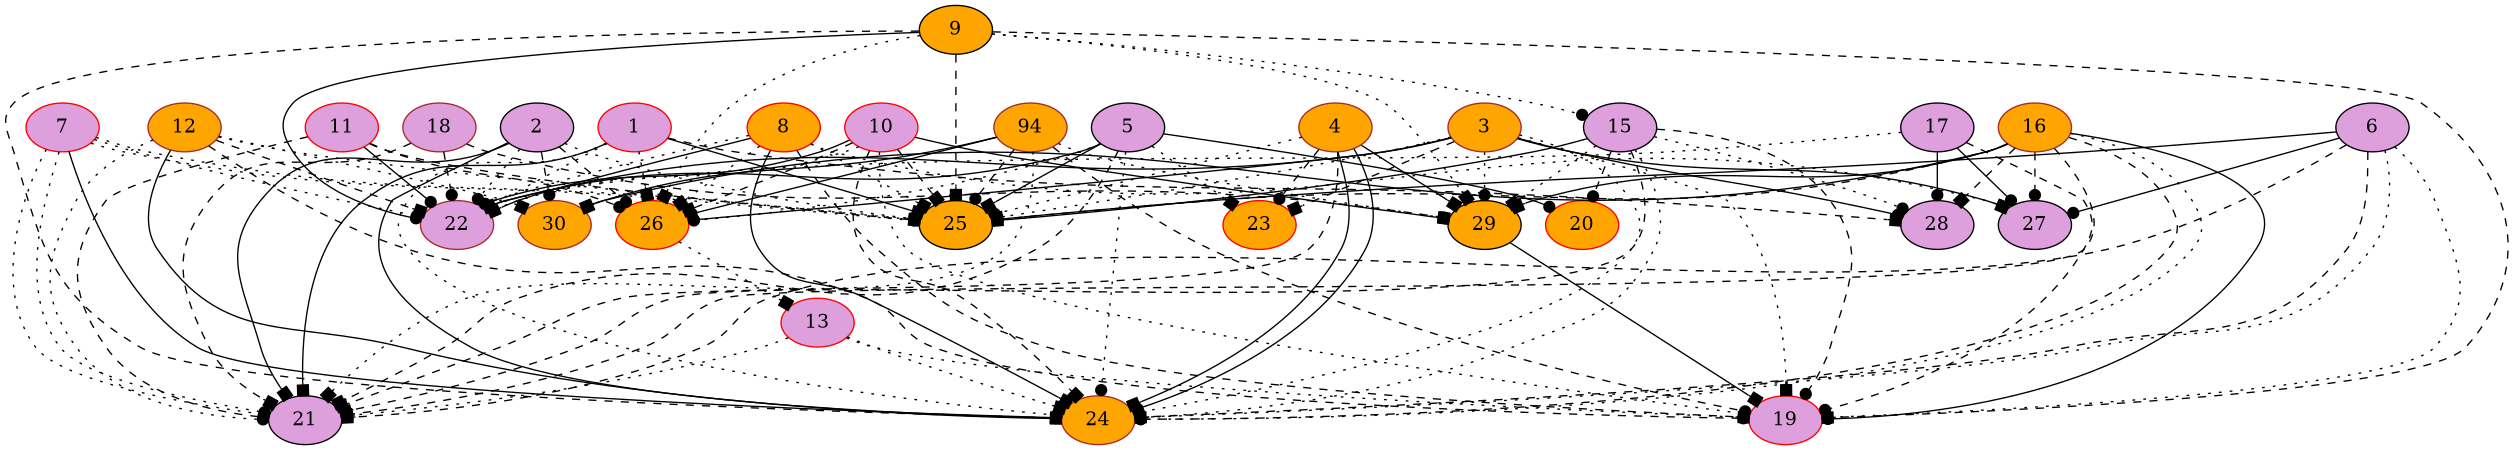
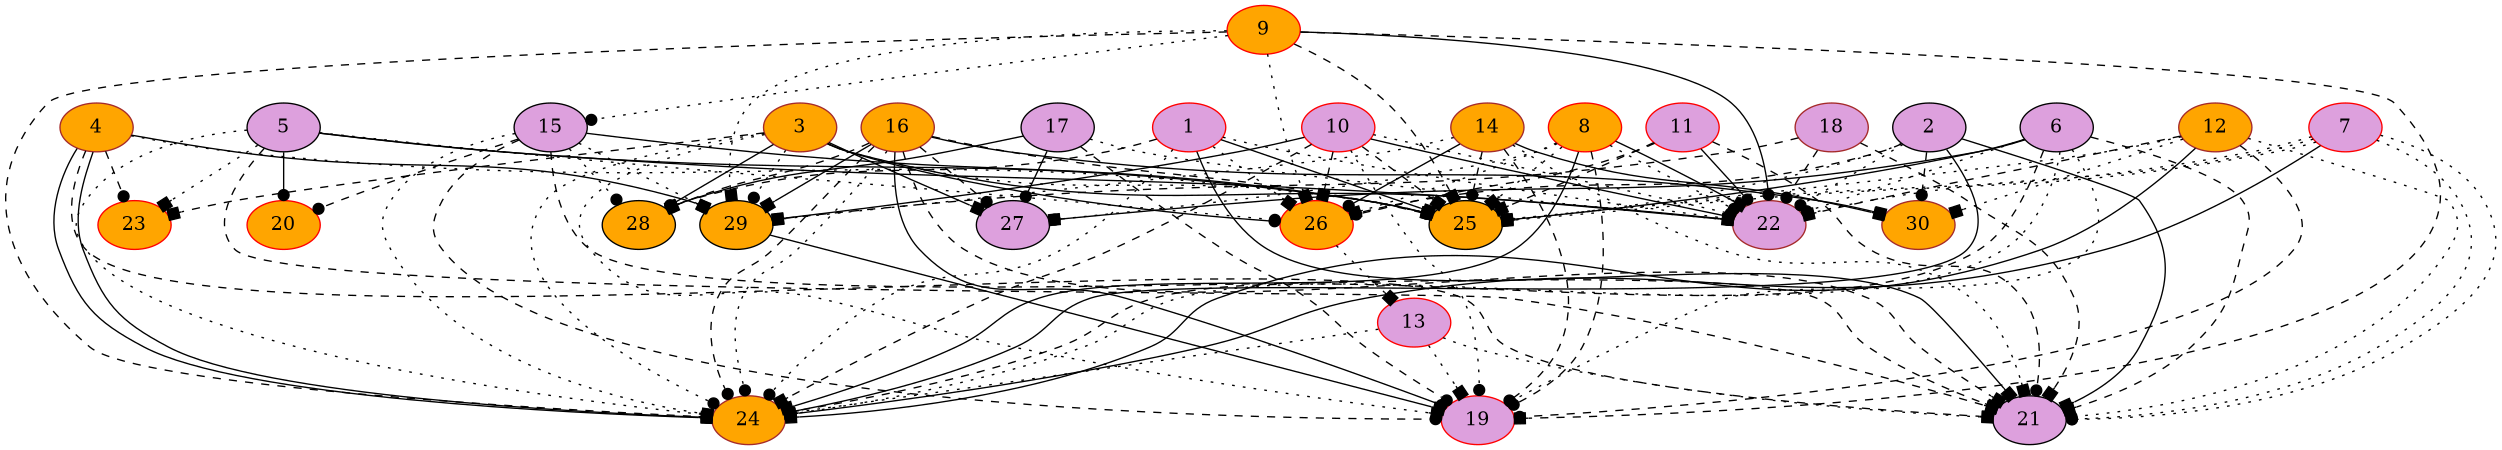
  digraph {
    node [alpha=0.18 color=red fillcolor=plum style=filled]
    edge [arrowhead=box style=dotted]
    1 [alpha=0.07 expect_size=22650880]
    21 [color=black expect_size=18049024]
    22 [alpha=0.05 color=brown expect_size=49772544]
    24 [alpha=0.10 color=brown expect_size=11834368 fillcolor=orange]
    25 [alpha=0.08 color=black expect_size=19488768 fillcolor=orange]
    26 [alpha=0.13 expect_size=46752768 fillcolor=orange]
-   28 [alpha=0.12 color=black expect_size=42597376]
+   28 [alpha=0.12 color=black expect_size=42597376 fillcolor=orange]
    13 [alpha=0.03 expect_size=14111744]
    2 [alpha=0.16 color=black expect_size=19400704]
    30 [alpha=0.07 color=brown expect_size=51929088 fillcolor=orange]
    19 [alpha=0.04 expect_size=23291904]
    3 [alpha=0.19 color=brown expect_size=45437952 fillcolor=orange]
    23 [alpha=0.09 expect_size=52322304 fillcolor=orange]
    27 [alpha=0.02 color=black expect_size=46150656]
    29 [alpha=0.09 color=black expect_size=43056128 fillcolor=orange]
    4 [alpha=0.17 color=brown expect_size=47160320 fillcolor=orange]
    5 [alpha=0.10 color=black expect_size=44155904]
    20 [alpha=0.17 expect_size=13450240 fillcolor=orange]
    6 [alpha=0.01 color=black expect_size=20142080]
    7 [expect_size=17312768]
    8 [alpha=0.20 expect_size=52358144 fillcolor=orange]
-   9 [alpha=0.16 color=black expect_size=24988672 fillcolor=orange]
+   9 [alpha=0.16 expect_size=24988672 fillcolor=orange]
    15 [alpha=0.12 color=black expect_size=49788928]
    10 [alpha=0.02 expect_size=5353472]
    11 [alpha=0.13 expect_size=7889920]
    12 [alpha=0.01 color=brown expect_size=23323648 fillcolor=orange]
-   14 [alpha=0.03 color=brown expect_size=10604544 fillcolor=orange label=94]
+   14 [alpha=0.03 color=brown expect_size=10604544 fillcolor=orange]
    16 [alpha=0.20 color=brown expect_size=26024960 fillcolor=orange]
    17 [color=black expect_size=27283456]
    18 [alpha=0.00 color=brown expect_size=23562240]
    1 -> 21 [style=solid]
    1 -> 22 [arrowhead=dot]
    1 -> 24 [arrowhead=dot]
    1 -> 25 [style=solid]
    1 -> 26
    1 -> 28 [style=dashed]
    26 -> 13
    13 -> 21
    13 -> 24
    13 -> 19
    2 -> 21 [style=solid]
    2 -> 22 [arrowhead=dot]
    2 -> 24 [arrowhead=dot style=solid]
    2 -> 25 [arrowhead=dot]
    2 -> 26 [arrowhead=dot style=dashed]
    2 -> 30 [arrowhead=dot style=dashed]
    3 -> 22 [style=solid]
    3 -> 24 [arrowhead=dot]
    3 -> 25
    3 -> 26 [arrowhead=dot style=solid]
    3 -> 28 [arrowhead=dot style=solid]
    3 -> 19
    3 -> 23 [style=dashed]
    3 -> 27 [style=solid]
    3 -> 29 [arrowhead=dot]
    29 -> 19 [style=solid]
    4 -> 21 [style=dashed]
    4 -> 24 [style=solid]
    4 -> 24 [arrowhead=dot style=solid]
    4 -> 25 [arrowhead=dot]
    4 -> 23 [arrowhead=dot style=dashed]
    4 -> 29 [style=solid]
    5 -> 21 [style=dashed]
    5 -> 22 [style=solid]
    5 -> 24 [arrowhead=dot]
    5 -> 25 [style=solid]
    5 -> 26 [arrowhead=dot]
    5 -> 23
    5 -> 20 [arrowhead=dot style=solid]
    6 -> 21 [style=dashed]
+   6 -> 22 [arrowhead=dot]
    6 -> 24 [arrowhead=dot style=dashed]
    6 -> 24 [arrowhead=dot]
    6 -> 25 [arrowhead=dot style=solid]
    6 -> 19 [arrowhead=dot]
    6 -> 27 [arrowhead=dot style=solid]
    7 -> 21 [arrowhead=dot]
    7 -> 21 [arrowhead=dot]
    7 -> 22 [arrowhead=dot]
    7 -> 24 [style=solid]
    7 -> 25 [arrowhead=dot]
    7 -> 25
    8 -> 22 [arrowhead=dot]
    8 -> 22 [style=solid]
    8 -> 24 [style=solid]
    8 -> 25
    8 -> 26
    8 -> 19 [arrowhead=dot style=dashed]
    8 -> 27
    9 -> 22 [arrowhead=dot style=solid]
    9 -> 24 [style=dashed]
    9 -> 25 [style=dashed]
    9 -> 26
    9 -> 19 [style=dashed]
    9 -> 29
    9 -> 15 [arrowhead=dot]
    15 -> 21 [style=dashed]
    15 -> 24
    15 -> 25 [style=solid]
    15 -> 28 [arrowhead=dot]
    15 -> 19 [arrowhead=dot style=dashed]
    15 -> 29
    15 -> 20 [arrowhead=dot style=dashed]
    10 -> 22 [arrowhead=dot style=solid]
    10 -> 22 [arrowhead=dot]
    10 -> 24 [style=dashed]
    10 -> 25 [style=dashed]
    10 -> 26 [style=dashed]
    10 -> 19 [arrowhead=dot]
    10 -> 29 [style=solid]
    11 -> 21 [arrowhead=dot style=dashed]
    11 -> 22 [arrowhead=dot style=solid]
    11 -> 25 [style=dashed]
    11 -> 26 [arrowhead=dot style=dashed]
    12 -> 21 [arrowhead=dot]
    12 -> 22 [style=dashed]
    12 -> 24 [style=solid]
    12 -> 25
    12 -> 30
    12 -> 19 [arrowhead=dot style=dashed]
    14 -> 21
    14 -> 25 [arrowhead=dot style=dashed]
    14 -> 26 [arrowhead=dot style=solid]
    14 -> 30 [style=solid]
    14 -> 19 [arrowhead=dot style=dashed]
    14 -> 29
    16 -> 21 [style=dashed]
    16 -> 24 [arrowhead=dot style=dashed]
    16 -> 24 [arrowhead=dot]
    16 -> 25 [arrowhead=dot style=dashed]
    16 -> 28 [style=dashed]
    16 -> 30 [style=solid]
    16 -> 19 [arrowhead=dot style=solid]
    16 -> 27 [arrowhead=dot style=dashed]
    16 -> 29 [style=solid]
    17 -> 22 [arrowhead=dot]
    17 -> 28 [arrowhead=dot style=solid]
    17 -> 19 [arrowhead=dot style=dashed]
    17 -> 27 [arrowhead=dot style=solid]
    18 -> 21 [style=dashed]
    18 -> 22 [arrowhead=dot style=dashed]
    18 -> 29 [arrowhead=dot style=dashed]
  }
